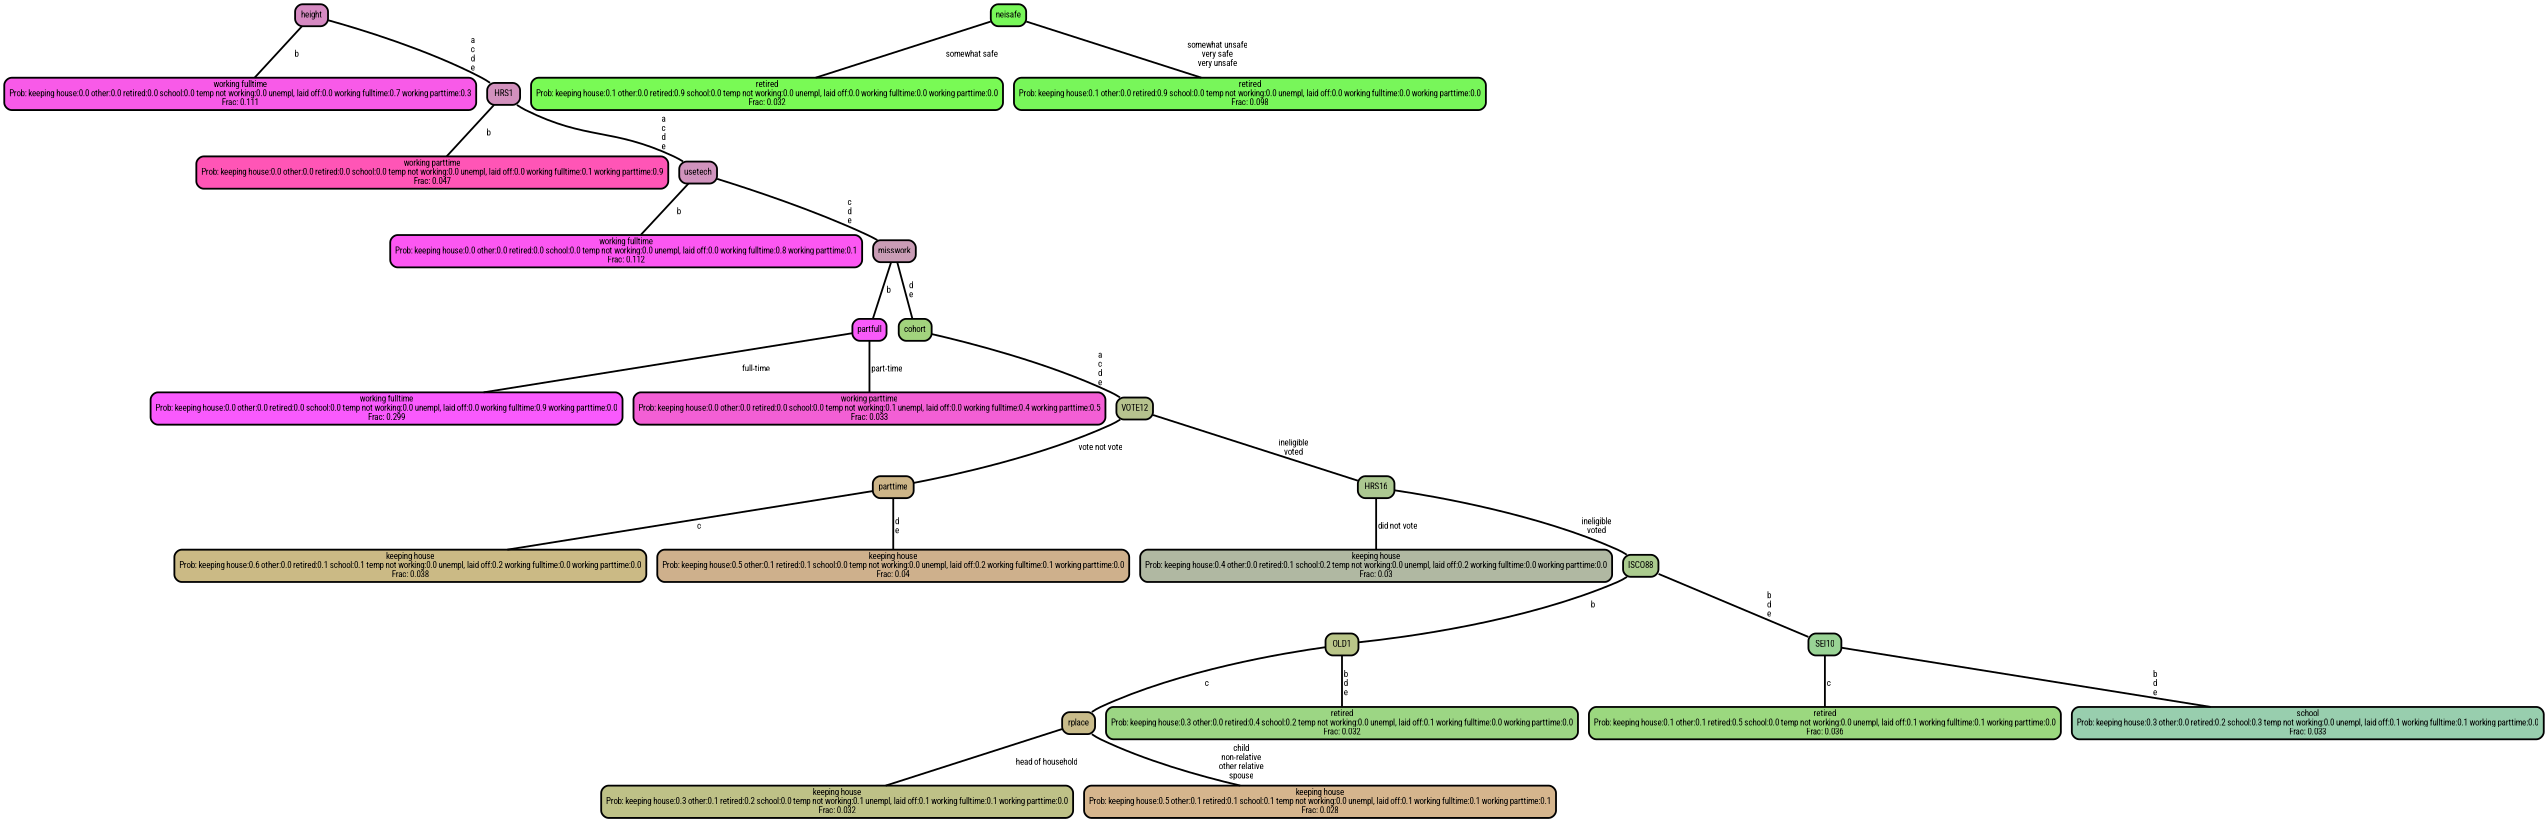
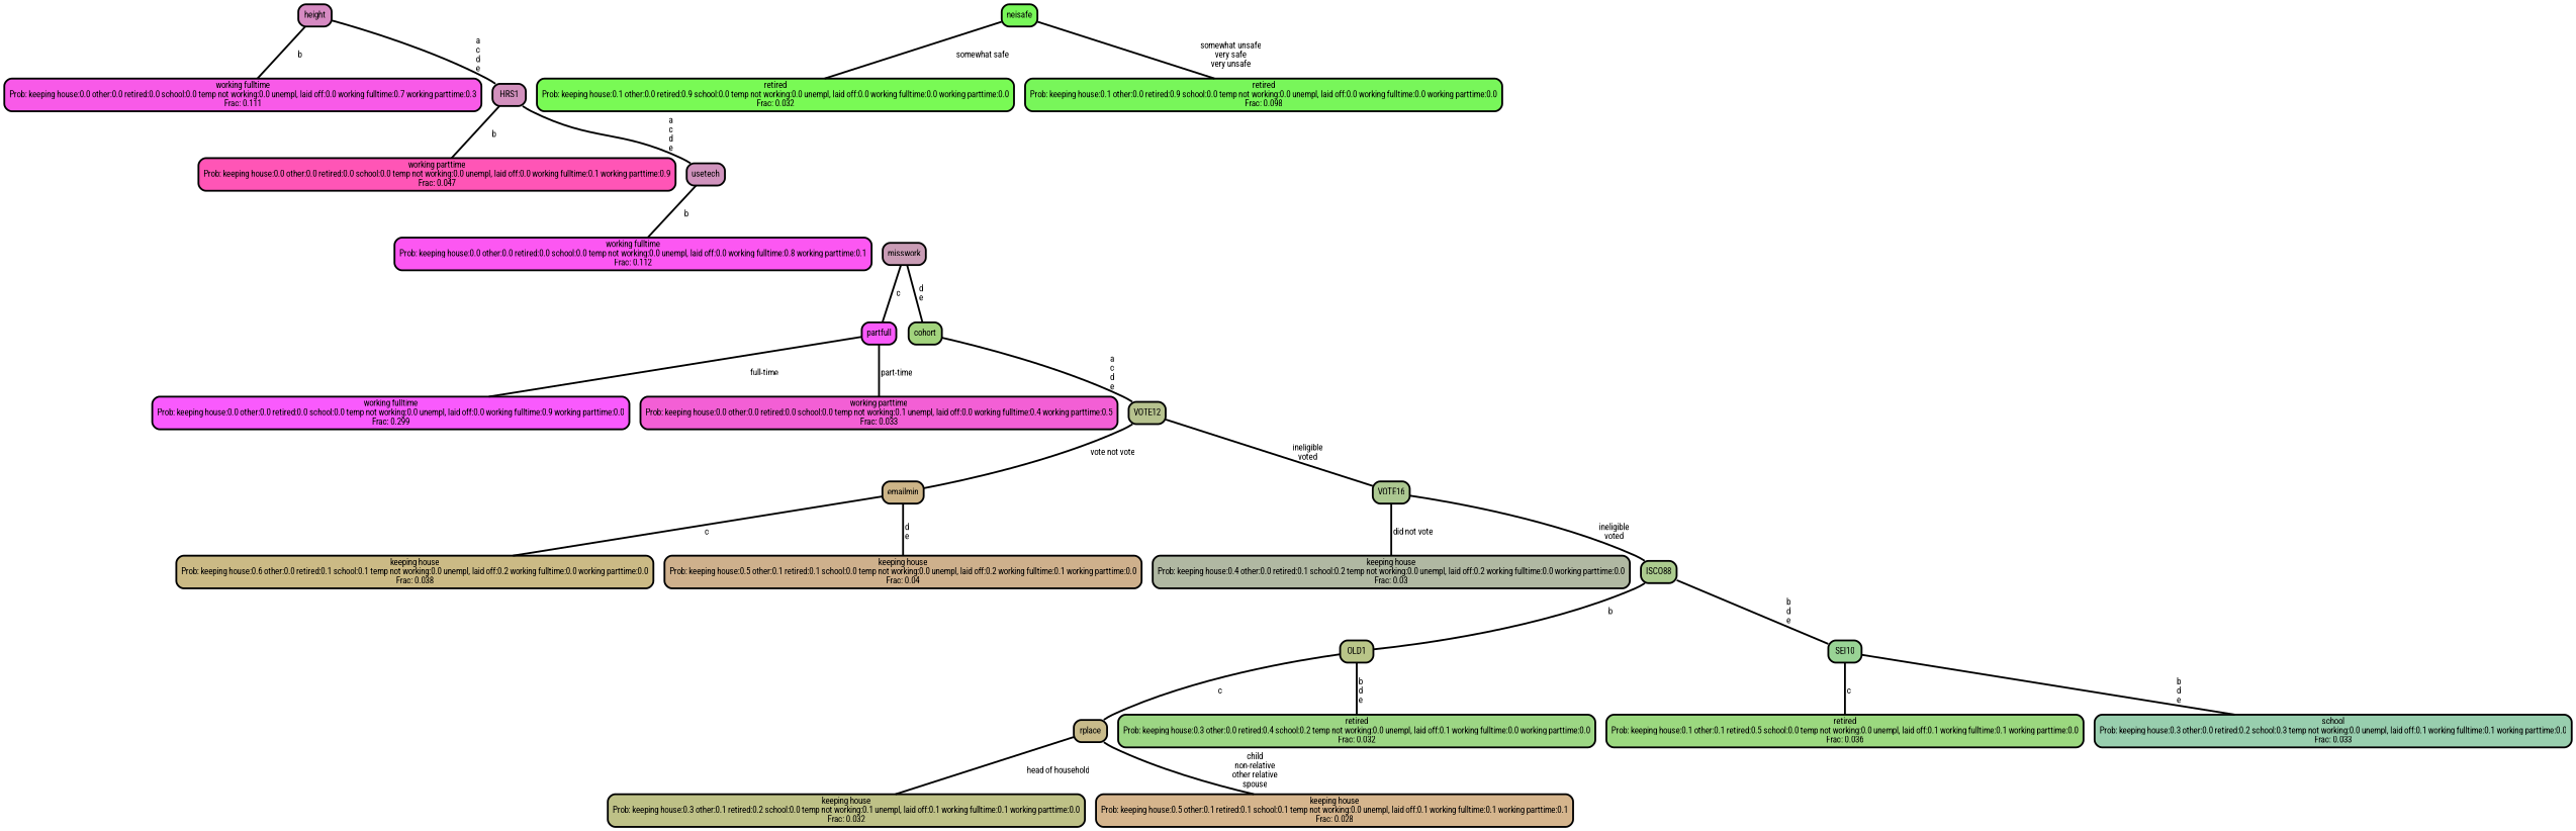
  graph {
    fontname="Roboto Condensed"
    ranksep="0 equally"
    splines=straight
    node [color=black fontcolor=black fontname="Roboto Condensed" penwidth=3 shape=box style="filled, rounded"]
    edge [color=black fontname="Roboto Condensed" penwidth=3]
    n1 [fillcolor="#f85ae8" label="working fulltime\nProb: keeping house:0.0 other:0.0 retired:0.0 school:0.0 temp not working:0.0 unempl, laid off:0.0 working fulltime:0.7 working parttime:0.3\nFrac: 0.111"]
    n2 [fillcolor="#d68ac2" label=height]
    n3 [fillcolor="#d290bd" label=HRS1]
    n4 [fillcolor="#ff55b6" label="working parttime\nProb: keeping house:0.0 other:0.0 retired:0.0 school:0.0 temp not working:0.0 unempl, laid off:0.0 working fulltime:0.1 working parttime:0.9\nFrac: 0.047"]
    n5 [fillcolor="#d093bd" label=usetech]
    n6 [fillcolor="#fc57f2" label="working fulltime\nProb: keeping house:0.0 other:0.0 retired:0.0 school:0.0 temp not working:0.0 unempl, laid off:0.0 working fulltime:0.8 working parttime:0.1\nFrac: 0.112"]
    n7 [fillcolor="#c99cb5" label=misswork]
    n8 [fillcolor="#f85af9" label=partfull]
    n9 [fillcolor="#a2d37d" label=cohort]
    n10 [fillcolor="#f95afd" label="working fulltime\nProb: keeping house:0.0 other:0.0 retired:0.0 school:0.0 temp not working:0.0 unempl, laid off:0.0 working fulltime:0.9 working parttime:0.0\nFrac: 0.299"]
    n11 [fillcolor="#f35fd5" label="working parttime\nProb: keeping house:0.0 other:0.0 retired:0.0 school:0.0 temp not working:0.1 unempl, laid off:0.0 working fulltime:0.4 working parttime:0.5\nFrac: 0.033"]
    n12 [fillcolor="#b6c28e" label=VOTE12]
    n13 [fillcolor="#79fa55" label="retired\nProb: keeping house:0.1 other:0.0 retired:0.9 school:0.0 temp not working:0.0 unempl, laid off:0.0 working fulltime:0.0 working parttime:0.0\nFrac: 0.032"]
    n14 [fillcolor="#78f759" label=neisafe]
    n15 [fillcolor="#78f65a" label="retired\nProb: keeping house:0.1 other:0.0 retired:0.9 school:0.0 temp not working:0.0 unempl, laid off:0.0 working fulltime:0.0 working parttime:0.0\nFrac: 0.098"]
-   n16 [fillcolor="#cdb588" label=parttime]
-   n17 [fillcolor="#acc891" label=HRS16]
+   n16 [fillcolor="#cdb588" label=emailmin]
+   n17 [fillcolor="#acc891" label=VOTE16]
    n18 [fillcolor="#cbba85" label="keeping house\nProb: keeping house:0.6 other:0.0 retired:0.1 school:0.1 temp not working:0.0 unempl, laid off:0.2 working fulltime:0.0 working parttime:0.0\nFrac: 0.038"]
    n19 [fillcolor="#ceb08c" label="keeping house\nProb: keeping house:0.5 other:0.1 retired:0.1 school:0.0 temp not working:0.0 unempl, laid off:0.2 working fulltime:0.1 working parttime:0.0\nFrac: 0.04"]
    n20 [fillcolor="#b0b8a2" label="keeping house\nProb: keeping house:0.4 other:0.0 retired:0.1 school:0.2 temp not working:0.0 unempl, laid off:0.2 working fulltime:0.0 working parttime:0.0\nFrac: 0.03"]
    n21 [fillcolor="#abcb8e" label=ISCO88]
    n22 [fillcolor="#b9c588" label=OLD1]
    n23 [fillcolor="#99d395" label=SEI10]
    n24 [fillcolor="#bec187" label="keeping house\nProb: keeping house:0.3 other:0.1 retired:0.2 school:0.0 temp not working:0.1 unempl, laid off:0.1 working fulltime:0.1 working parttime:0.0\nFrac: 0.032"]
    n25 [fillcolor="#c8bb8a" label=rplace]
    n26 [fillcolor="#d5b58d" label="keeping house\nProb: keeping house:0.5 other:0.1 retired:0.1 school:0.1 temp not working:0.0 unempl, laid off:0.1 working fulltime:0.1 working parttime:0.1\nFrac: 0.028"]
    n27 [fillcolor="#9cd684" label="retired\nProb: keeping house:0.3 other:0.0 retired:0.4 school:0.2 temp not working:0.0 unempl, laid off:0.1 working fulltime:0.0 working parttime:0.0\nFrac: 0.032"]
    n28 [fillcolor="#9bd87f" label="retired\nProb: keeping house:0.1 other:0.1 retired:0.5 school:0.0 temp not working:0.0 unempl, laid off:0.1 working fulltime:0.1 working parttime:0.0\nFrac: 0.036"]
    n29 [fillcolor="#98ceae" label="school\nProb: keeping house:0.3 other:0.0 retired:0.2 school:0.3 temp not working:0.0 unempl, laid off:0.1 working fulltime:0.1 working parttime:0.0\nFrac: 0.033"]
    subgraph sub_1 {
      rank=same
    }
    n2 -- n1 [label=" b"]
    n2 -- n3 [label=" a\n c\n d\n e"]
    n3 -- n4 [label=" b"]
    n3 -- n5 [label=" a\n c\n d\n e"]
    n5 -- n6 [label=" b"]
-   n5 -- n7 [label=" c\n d\n e"]
-   n7 -- n8 [label=" b"]
+   n7 -- n8 [label=" c"]
    n7 -- n9 [label=" d\n e"]
    n8 -- n10 [label=" full-time"]
    n8 -- n11 [label=" part-time"]
    n9 -- n12 [label=" a\n c\n d\n e"]
    n12 -- n16 [label=" vote not vote"]
    n12 -- n17 [label=" ineligible\n voted"]
    n14 -- n13 [label=" somewhat safe"]
    n14 -- n15 [label=" somewhat unsafe\n very safe\n very unsafe"]
    n16 -- n18 [label=" c"]
    n16 -- n19 [label=" d\n e"]
    n17 -- n20 [label=" did not vote"]
    n17 -- n21 [label=" ineligible\n voted"]
    n21 -- n22 [label=" b"]
    n21 -- n23 [label=" b\n d\n e"]
    n22 -- n25 [label=" c"]
    n22 -- n27 [label=" b\n d\n e"]
    n23 -- n28 [label=" c"]
    n23 -- n29 [label=" b\n d\n e"]
    n25 -- n24 [label=" head of household"]
    n25 -- n26 [label=" child\n non-relative\n other relative\n spouse"]
  }
